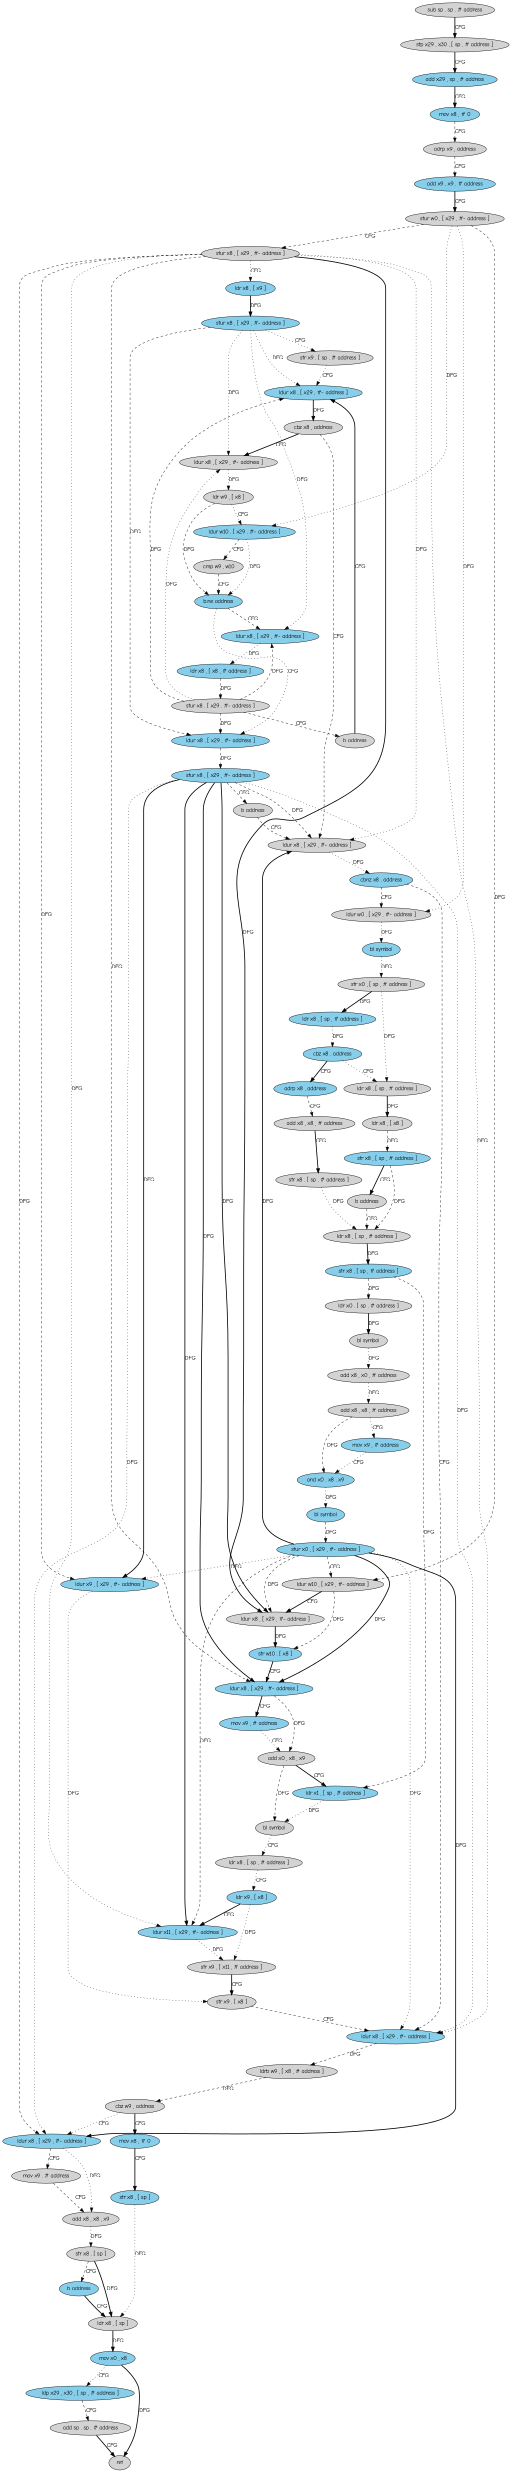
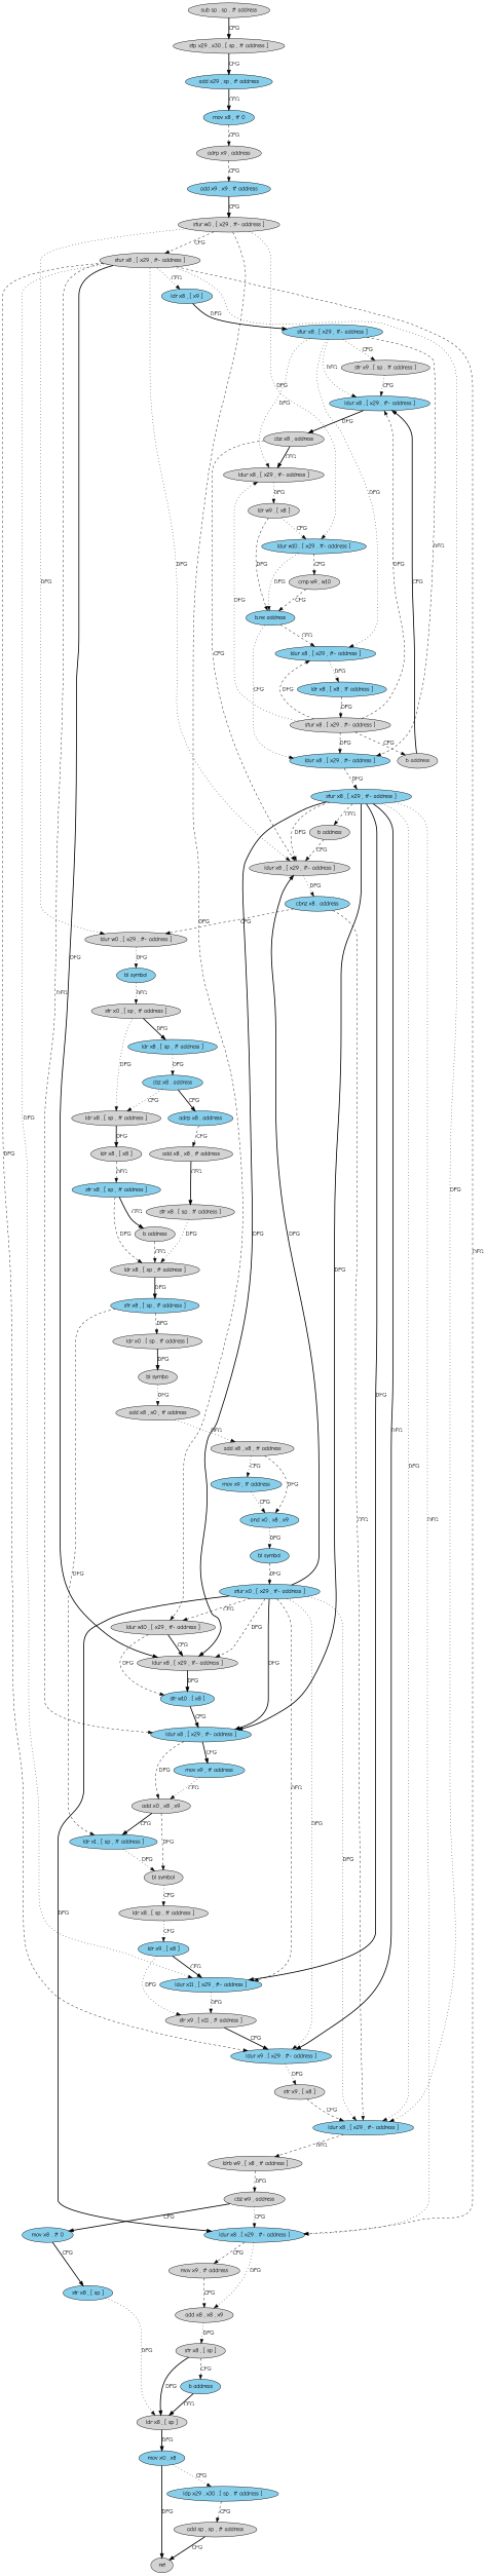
  digraph {
    fontname="Comic Neue"
    node [fillcolor=lightgrey fontname="Comic Neue" style=filled]
    edge [fontname="Comic Neue" style=dashed]
    n1 [label="sub sp , sp , # address"]
    n2 [label="stp x29 , x30 , [ sp , # address ]"]
    n3 [fillcolor=skyblue label="add x29 , sp , # address"]
    n4 [fillcolor=skyblue label="mov x8 , # 0"]
    n5 [label="adrp x9 , address"]
    n6 [fillcolor=skyblue label="add x9 , x9 , # address"]
    n7 [label="stur w0 , [ x29 , #- address ]"]
    n8 [label="stur x8 , [ x29 , #- address ]"]
    n9 [label="ldur w0 , [ x29 , #- address ]"]
    n10 [fillcolor=skyblue label="ldur w10 , [ x29 , #- address ]"]
    n11 [label="ldur w10 , [ x29 , #- address ]"]
    n12 [fillcolor=skyblue label="ldr x8 , [ x9 ]"]
    n13 [label="ldur x8 , [ x29 , #- address ]"]
    n14 [fillcolor=skyblue label="ldur x8 , [ x29 , #- address ]"]
    n15 [fillcolor=skyblue label="ldur x8 , [ x29 , #- address ]"]
    n16 [label="ldur x8 , [ x29 , #- address ]"]
    n17 [fillcolor=skyblue label="ldur x8 , [ x29 , #- address ]"]
    n18 [fillcolor=skyblue label="ldur x11 , [ x29 , #- address ]"]
    n19 [fillcolor=skyblue label="ldur x9 , [ x29 , #- address ]"]
    n20 [fillcolor=skyblue label="bl symbol"]
    n21 [fillcolor=skyblue label="b.ne address"]
    n22 [label="cmp w9 , w10"]
    n23 [fillcolor=skyblue label="str w10 , [ x8 ]"]
    n24 [fillcolor=skyblue label="stur x8 , [ x29 , #- address ]"]
    n25 [fillcolor=skyblue label="cbnz x8 , address"]
    n26 [label="ldrb w9 , [ x8 , # address ]"]
    n27 [label="mov x9 , # address"]
    n28 [label="add x8 , x8 , x9"]
    n29 [fillcolor=skyblue label="mov x9 , # address"]
    n30 [label="add x0 , x8 , x9"]
    n31 [label="str x9 , [ x11 , # address ]"]
    n32 [label="str x9 , [ x8 ]"]
    n33 [label="str x9 , [ sp , # address ]"]
    n34 [fillcolor=skyblue label="ldur x8 , [ x29 , #- address ]"]
    n35 [label="ldur x8 , [ x29 , #- address ]"]
    n36 [fillcolor=skyblue label="ldur x8 , [ x29 , #- address ]"]
    n37 [fillcolor=skyblue label="ldur x8 , [ x29 , #- address ]"]
    n38 [label="cbz x8 , address"]
    n39 [label="ldr w9 , [ x8 ]"]
    n40 [fillcolor=skyblue label="ldr x8 , [ x8 , # address ]"]
    n41 [fillcolor=skyblue label="stur x8 , [ x29 , #- address ]"]
    n42 [label="cbz w9 , address"]
    n43 [label="str x0 , [ sp , # address ]"]
    n44 [label="stur x8 , [ x29 , #- address ]"]
    n45 [label="b address"]
    n46 [fillcolor=skyblue label="mov x8 , # 0"]
    n47 [fillcolor=skyblue label="str x8 , [ sp ]"]
    n48 [label="ldr x8 , [ sp ]"]
    n49 [label="str x8 , [ sp ]"]
    n50 [fillcolor=skyblue label="ldr x8 , [ sp , # address ]"]
    n51 [label="ldr x8 , [ sp , # address ]"]
    n52 [fillcolor=skyblue label="cbz x8 , address"]
    n53 [label="ldr x8 , [ x8 ]"]
    n54 [fillcolor=skyblue label="adrp x8 , address"]
    n55 [label="add x8 , x8 , # address"]
    n56 [label="str x8 , [ sp , # address ]"]
    n57 [fillcolor=skyblue label="str x8 , [ sp , # address ]"]
    n58 [label="b address"]
    n59 [fillcolor=skyblue label="mov x0 , x8"]
    n60 [fillcolor=skyblue label="ldp x29 , x30 , [ sp , # address ]"]
    n61 [label=ret]
    n62 [fillcolor=skyblue label="b address"]
    n63 [label="ldr x8 , [ sp , # address ]"]
    n64 [fillcolor=skyblue label="str x8 , [ sp , # address ]"]
    n65 [label="ldr x0 , [ sp , # address ]"]
    n66 [fillcolor=skyblue label="ldr x1 , [ sp , # address ]"]
    n67 [label="b address"]
    n68 [label="add sp , sp , # address"]
    n69 [label="bl symbol"]
    n70 [label="bl symbol"]
    n71 [label="add x8 , x0 , # address"]
    n72 [label="add x8 , x8 , # address"]
    n73 [fillcolor=skyblue label="mov x9 , # address"]
    n74 [fillcolor=skyblue label="and x0 , x8 , x9"]
    n75 [fillcolor=skyblue label="bl symbol"]
    n76 [fillcolor=skyblue label="stur x0 , [ x29 , #- address ]"]
    n77 [label="ldr x8 , [ sp , # address ]"]
    n78 [fillcolor=skyblue label="ldr x9 , [ x8 ]"]
    n1 -> n2 [label=CFG style=bold]
    n2 -> n3 [label=CFG style=bold]
    n3 -> n4 [label=CFG style=bold]
    n4 -> n5 [label=CFG]
    n5 -> n6 [label=CFG]
    n6 -> n7 [label=CFG style=bold]
    n7 -> n8 [label=CFG]
    n7 -> n9 [label=DFG style=dotted]
    n7 -> n10 [label=DFG style=dotted]
    n7 -> n11 [label=DFG]
    n8 -> n12 [label=CFG style=dotted]
    n8 -> n13 [label=DFG style=dotted]
    n8 -> n14 [label=DFG style=dotted]
    n8 -> n15 [label=DFG]
    n8 -> n16 [label=DFG style=bold]
    n8 -> n17 [label=DFG]
    n8 -> n18 [label=DFG style=dotted]
    n8 -> n19 [label=DFG]
    n9 -> n20 [label=DFG style=dotted]
    n10 -> n21 [label=DFG style=dotted]
    n10 -> n22 [label=CFG]
    n11 -> n16 [label=CFG style=bold]
    n11 -> n23 [label=DFG]
    n12 -> n24 [label=DFG style=bold]
    n13 -> n25 [label=DFG style=dotted]
    n14 -> n26 [label=DFG]
    n15 -> n27 [label=CFG]
    n15 -> n28 [label=DFG style=dotted]
    n16 -> n23 [label=DFG style=bold]
    n17 -> n29 [label=CFG style=bold]
    n17 -> n30 [label=DFG]
    n18 -> n31 [label=DFG style=dotted]
    n19 -> n32 [label=DFG style=dotted]
    n20 -> n43 [label=DFG style=dotted]
    n21 -> n36 [label=CFG]
    n21 -> n37 [label=CFG style=dotted]
    n22 -> n21 [label=CFG]
    n23 -> n17 [label=CFG style=bold]
    n24 -> n33 [label=CFG style=dotted]
    n24 -> n34 [label=DFG style=dotted]
    n24 -> n35 [label=DFG style=dotted]
    n24 -> n36 [label=DFG style=dotted]
    n24 -> n37 [label=DFG]
    n25 -> n9 [label=CFG]
    n25 -> n14 [label=CFG]
    n26 -> n42 [label=DFG]
    n27 -> n28 [label=CFG]
    n28 -> n49 [label=DFG style=dotted]
    n29 -> n30 [label=CFG style=dotted]
    n30 -> n66 [label=CFG style=bold]
    n30 -> n70 [label=DFG]
-   n31 -> n32 [label=CFG style=bold]
+   n31 -> n19 [label=CFG style=bold]
    n32 -> n14 [label=CFG]
    n33 -> n34 [label=CFG style=dotted]
    n34 -> n38 [label=DFG style=bold]
    n35 -> n39 [label=DFG style=dotted]
    n36 -> n40 [label=DFG style=dotted]
    n37 -> n41 [label=DFG]
    n38 -> n13 [label=CFG]
    n38 -> n35 [label=CFG style=bold]
    n39 -> n10 [label=CFG style=dotted]
    n39 -> n21 [label=DFG]
    n40 -> n44 [label=DFG]
    n41 -> n13 [label=DFG]
    n41 -> n14 [label=DFG style=dotted]
    n41 -> n15 [label=DFG style=dotted]
    n41 -> n16 [label=DFG style=bold]
    n41 -> n17 [label=DFG style=bold]
    n41 -> n18 [label=DFG style=bold]
    n41 -> n19 [label=DFG style=bold]
    n41 -> n45 [label=CFG]
    n42 -> n15 [label=CFG style=dotted]
    n42 -> n46 [label=CFG style=bold]
    n43 -> n50 [label=DFG style=bold]
    n43 -> n51 [label=DFG style=dotted]
    n44 -> n34 [label=DFG]
    n44 -> n35 [label=DFG style=dotted]
    n44 -> n36 [label=DFG]
    n44 -> n37 [label=DFG]
    n44 -> n58 [label=CFG]
    n45 -> n13 [label=CFG]
    n46 -> n47 [label=CFG style=bold]
    n47 -> n48 [label=DFG style=dotted]
    n48 -> n59 [label=DFG style=bold]
    n49 -> n48 [label=DFG style=bold]
    n49 -> n62 [label=CFG]
    n50 -> n52 [label=DFG style=dotted]
    n51 -> n53 [label=DFG style=bold]
    n52 -> n51 [label=CFG style=dotted]
    n52 -> n54 [label=CFG style=bold]
    n53 -> n57 [label=DFG]
    n54 -> n55 [label=CFG]
    n55 -> n56 [label=CFG style=bold]
    n56 -> n63 [label=DFG style=dotted]
    n57 -> n63 [label=DFG]
    n57 -> n67 [label=CFG style=bold]
    n58 -> n34 [label=CFG style=bold]
    n59 -> n60 [label=CFG style=dotted]
    n59 -> n61 [label=DFG style=bold]
    n60 -> n68 [label=CFG]
    n62 -> n48 [label=CFG style=bold]
    n63 -> n64 [label=DFG style=bold]
    n64 -> n65 [label=DFG]
    n64 -> n66 [label=DFG]
    n65 -> n69 [label=DFG style=bold]
    n66 -> n70 [label=DFG style=dotted]
    n67 -> n63 [label=CFG]
    n68 -> n61 [label=CFG style=bold]
    n69 -> n71 [label=DFG style=dotted]
    n70 -> n77 [label=CFG style=dotted]
    n71 -> n72 [label=DFG style=dotted]
    n72 -> n73 [label=CFG style=dotted]
    n72 -> n74 [label=DFG]
    n73 -> n74 [label=CFG style=dotted]
    n74 -> n75 [label=DFG style=dotted]
    n75 -> n76 [label=DFG]
    n76 -> n11 [label=CFG]
    n76 -> n13 [label=DFG style=bold]
    n76 -> n14 [label=DFG style=dotted]
    n76 -> n15 [label=DFG style=bold]
    n76 -> n16 [label=DFG]
    n76 -> n17 [label=DFG style=bold]
    n76 -> n18 [label=DFG]
    n76 -> n19 [label=DFG style=dotted]
    n77 -> n78 [label=CFG style=dotted]
    n78 -> n18 [label=CFG style=bold]
    n78 -> n31 [label=DFG style=dotted]
  }
